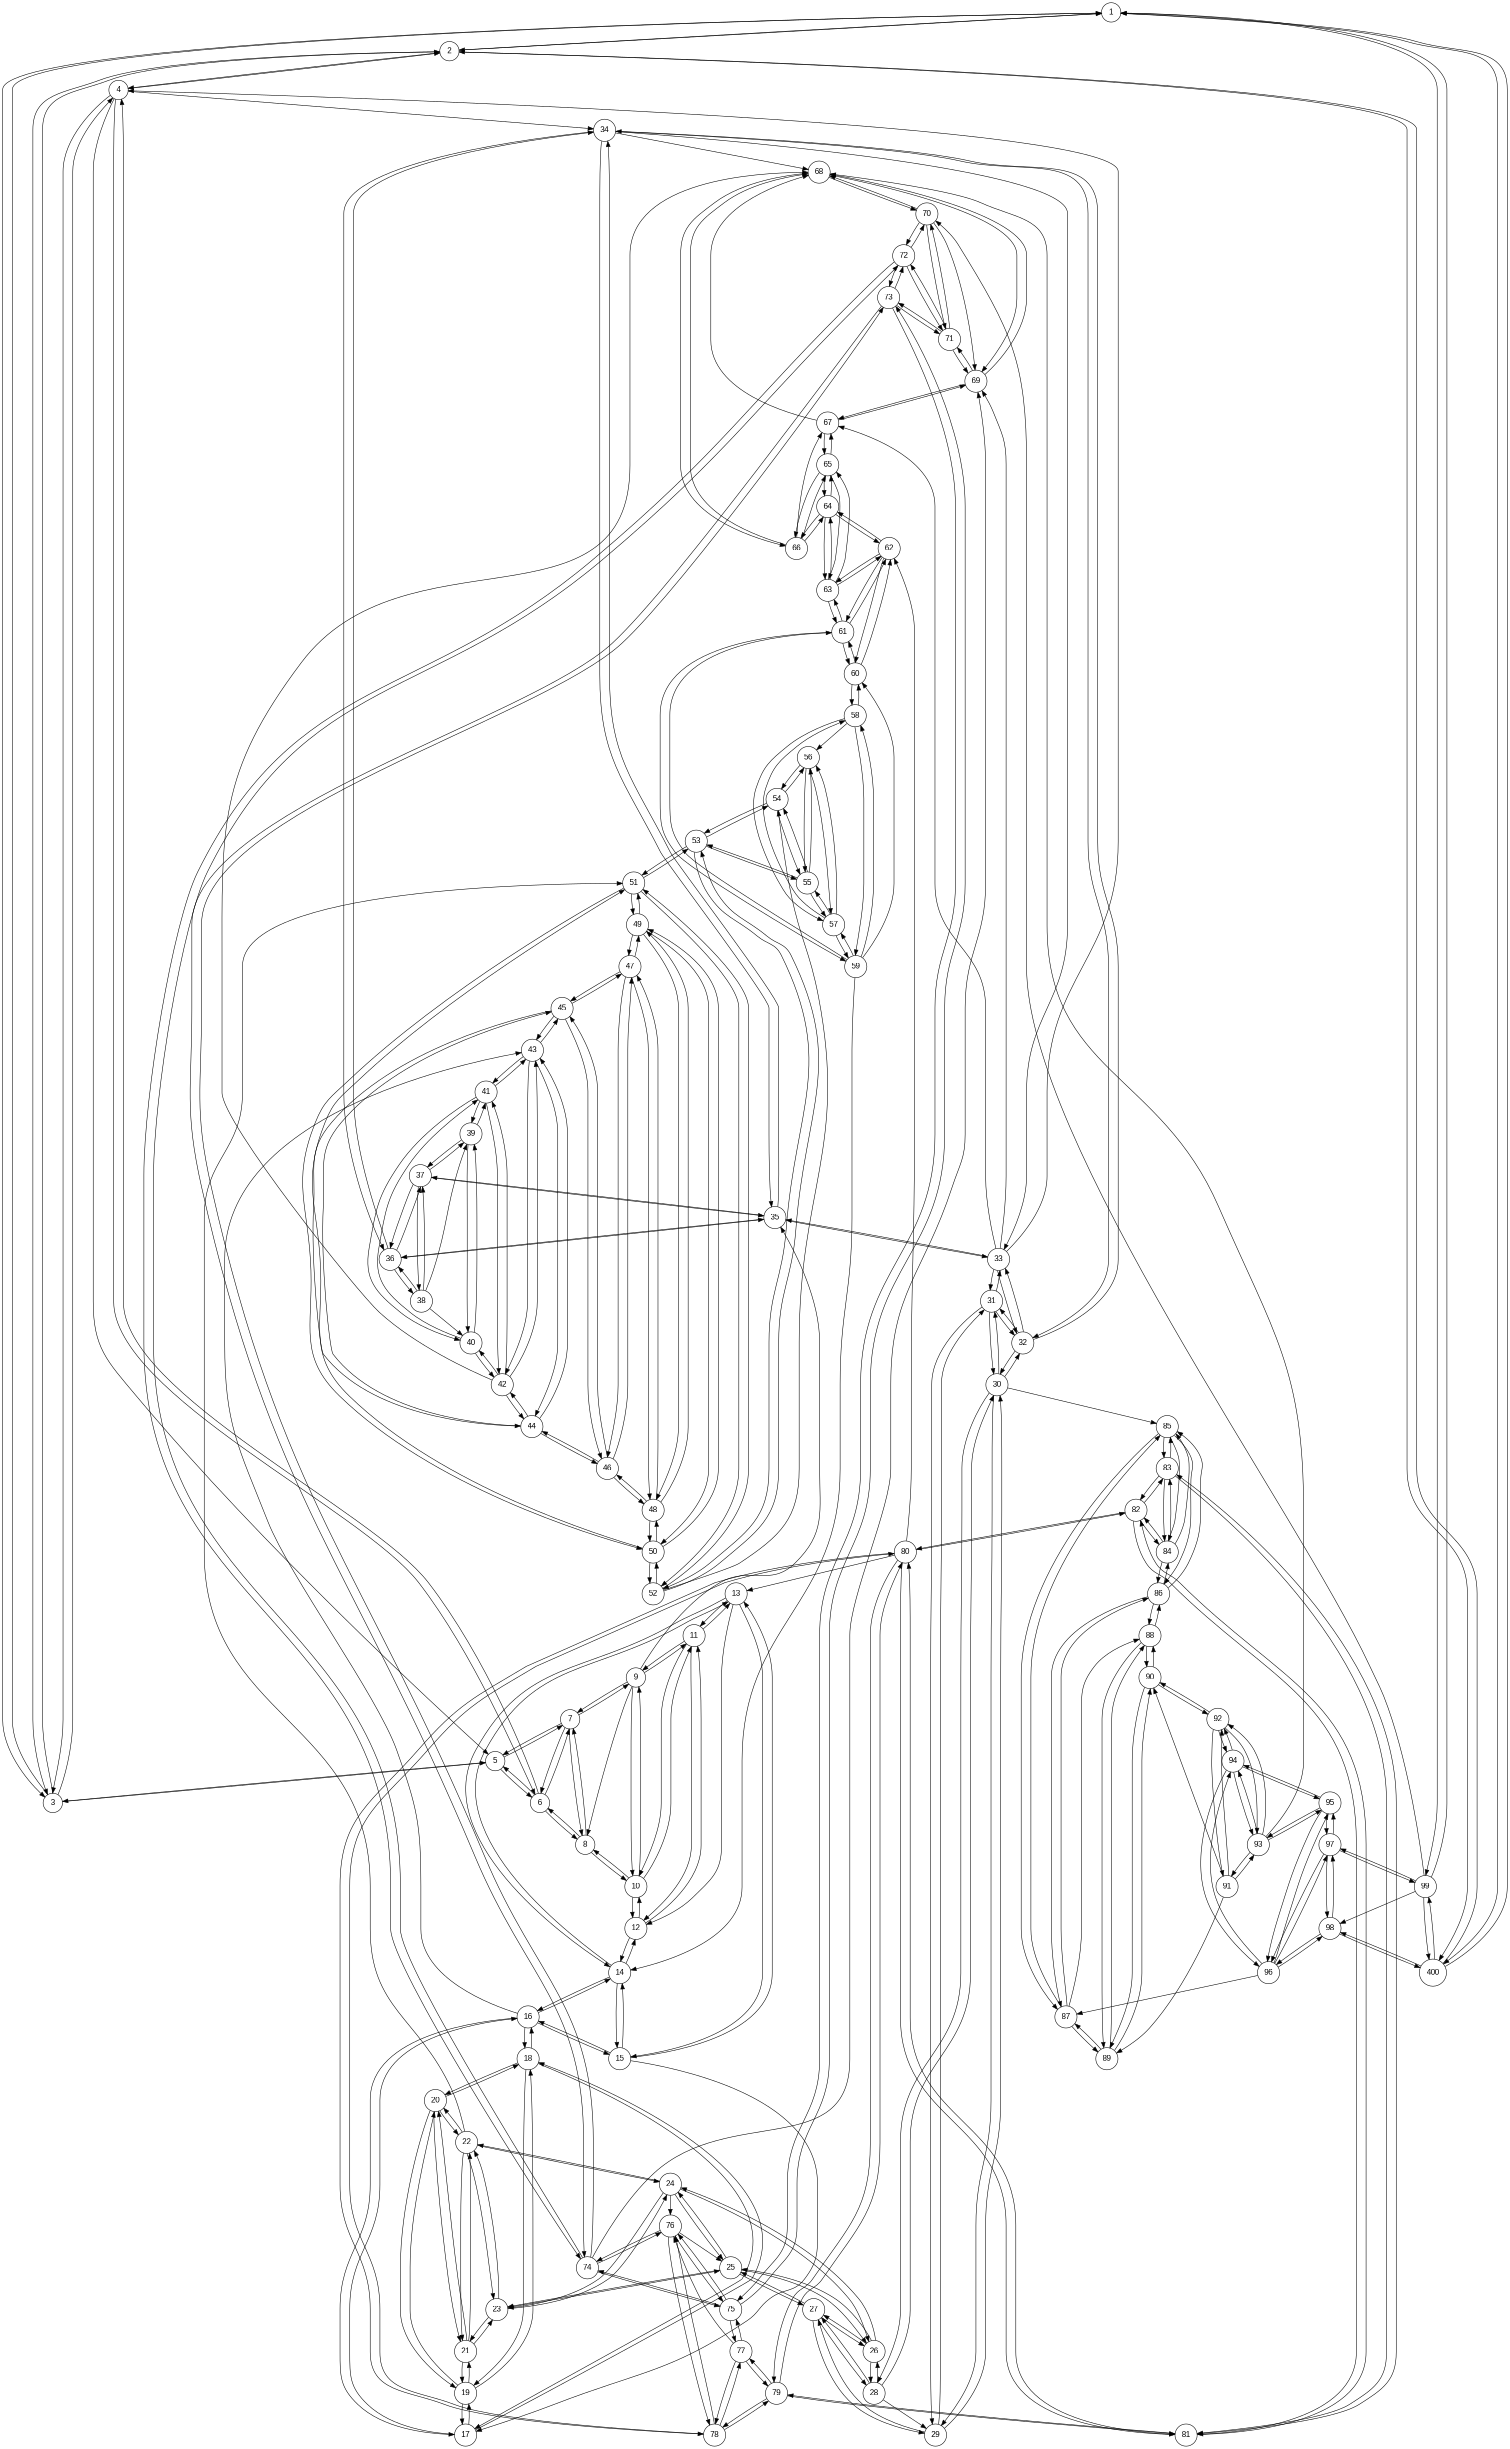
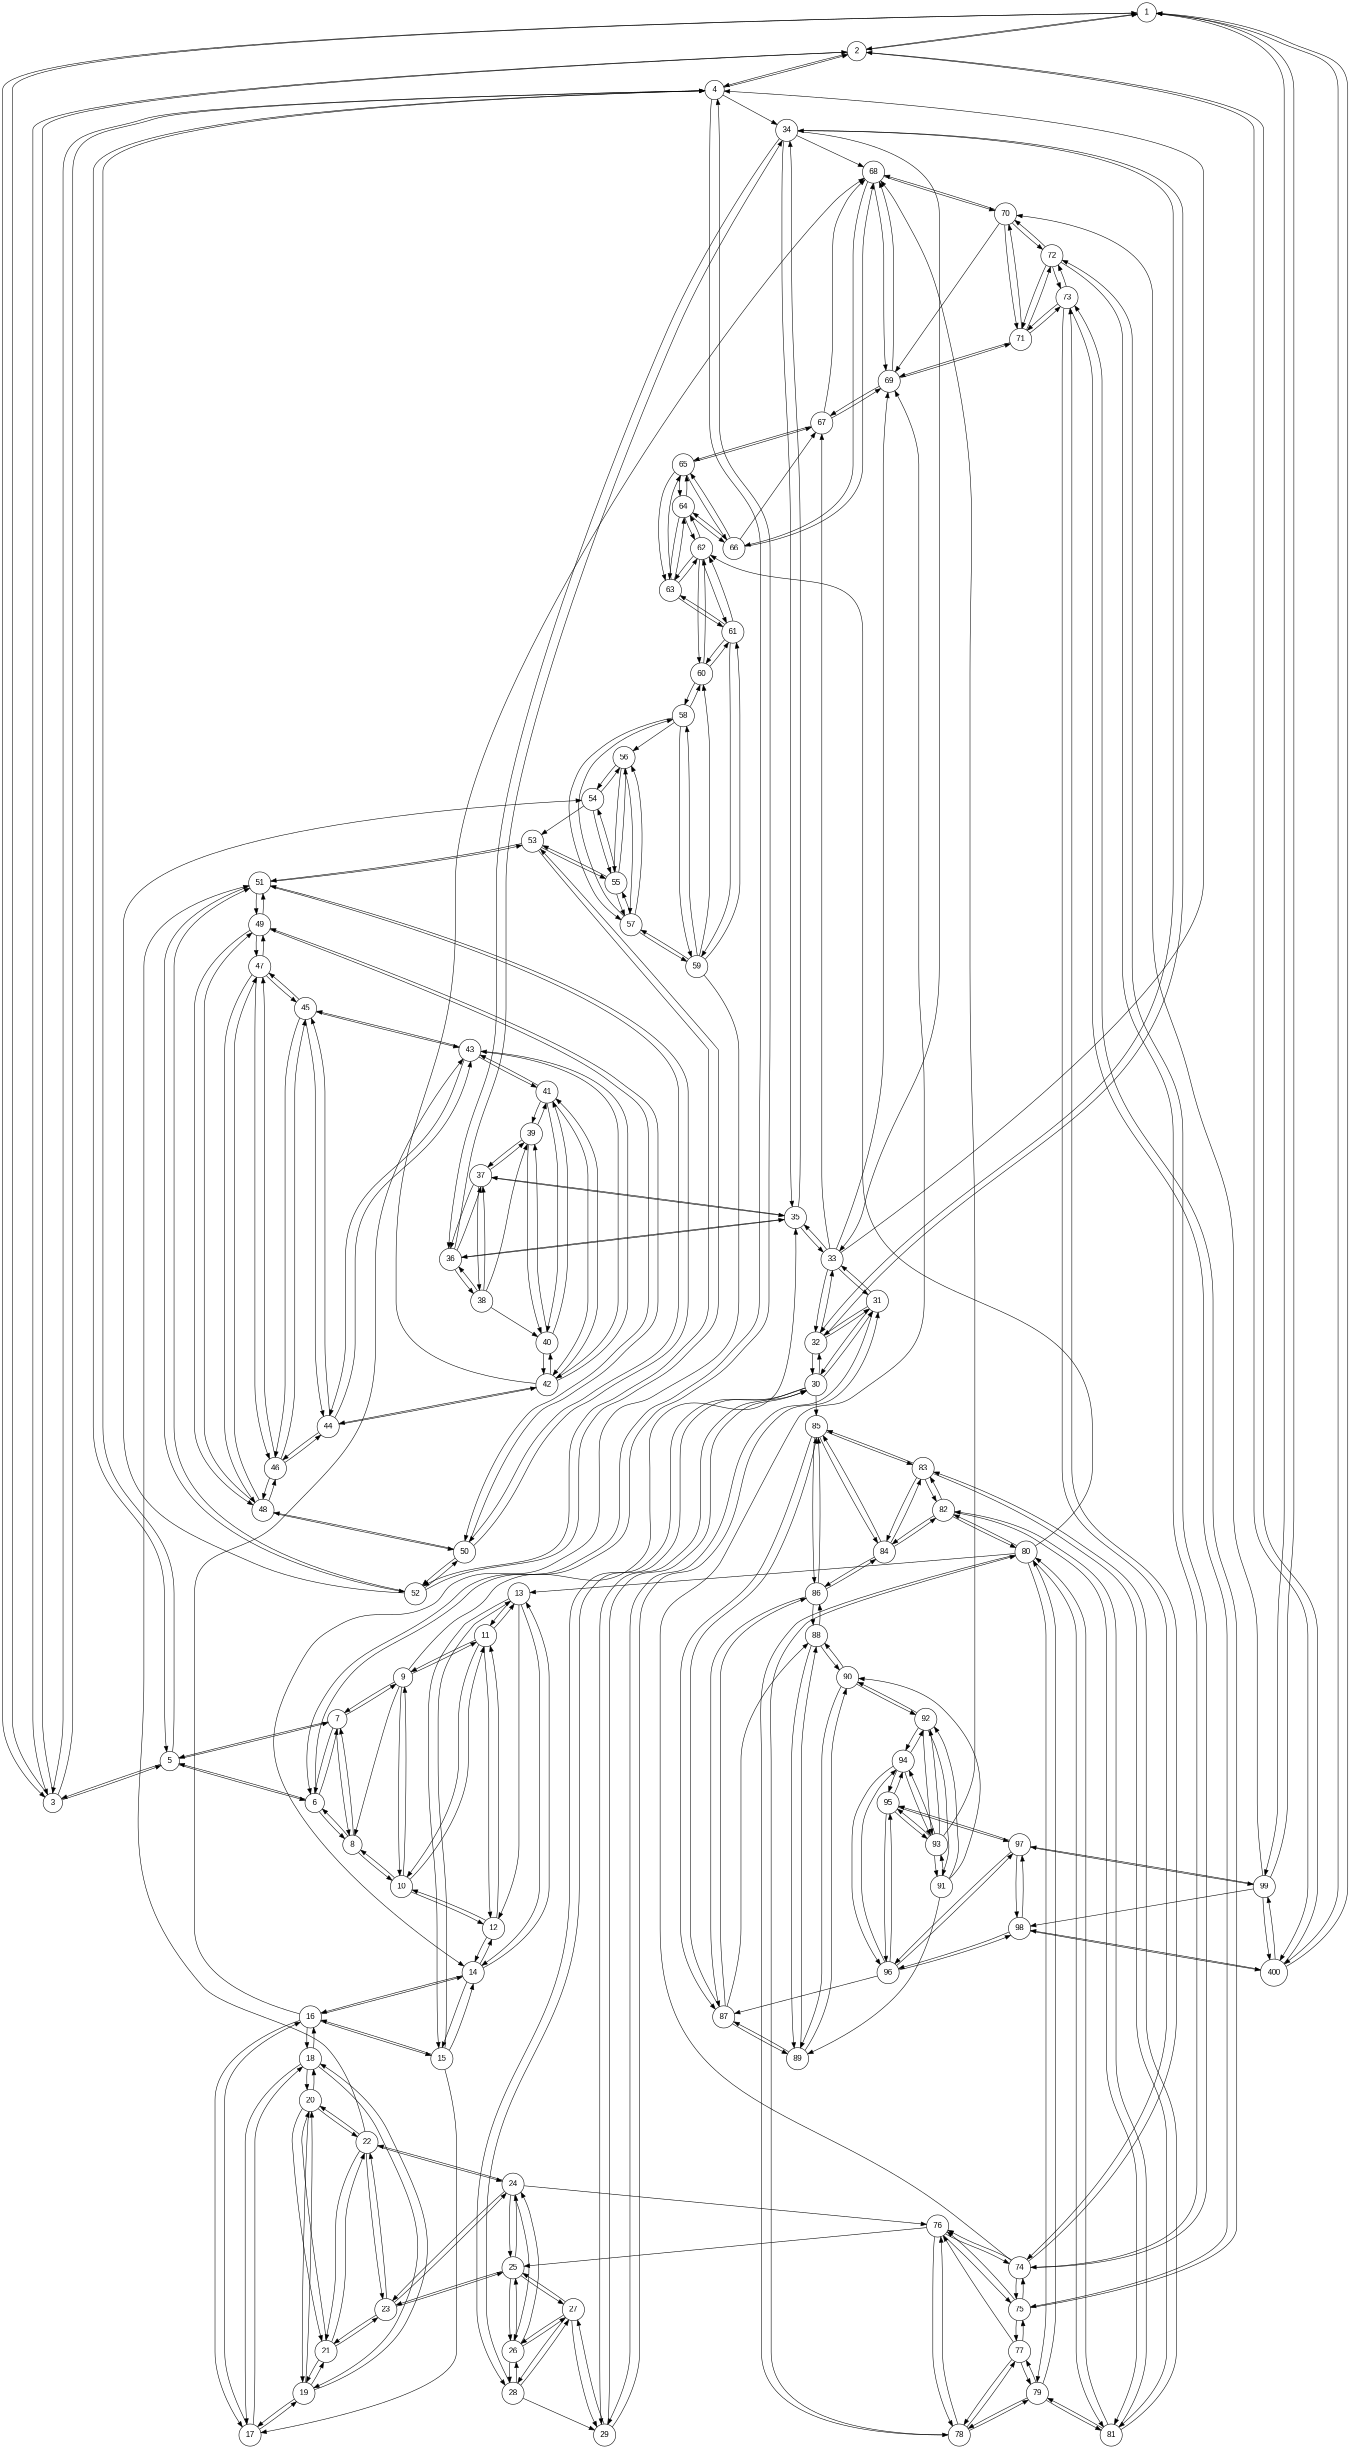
  digraph {
    node [color=black fontname=Arial shape=circle]
    edge [color=black weight=2]
    1 [height=0.5 width=0.5]
    2 [height=0.5 width=0.5]
    3 [height=0.5 width=0.5]
    99 [height=0.5 width=0.5]
    n5 [height=0.5 label=400 width=0.5]
    4 [height=0.5 width=0.5]
    5 [height=0.5 width=0.5]
    70 [height=0.5 width=0.5]
    97 [height=0.5 width=0.5]
    98 [height=0.5 width=0.5]
    6 [height=0.5 width=0.5]
    34 [height=0.5 width=0.5]
    7 [height=0.5 width=0.5]
    68 [height=0.5 width=0.5]
    69 [height=0.5 width=0.5]
    71 [height=0.5 width=0.5]
    72 [height=0.5 width=0.5]
    95 [height=0.5 width=0.5]
    96 [height=0.5 width=0.5]
    8 [height=0.5 width=0.5]
    35 [height=0.5 width=0.5]
    32 [height=0.5 width=0.5]
    33 [height=0.5 width=0.5]
    36 [height=0.5 width=0.5]
    9 [height=0.5 width=0.5]
    10 [height=0.5 width=0.5]
    37 [height=0.5 width=0.5]
    30 [height=0.5 width=0.5]
    31 [height=0.5 width=0.5]
    67 [height=0.5 width=0.5]
    38 [height=0.5 width=0.5]
    66 [height=0.5 width=0.5]
    11 [height=0.5 width=0.5]
    12 [height=0.5 width=0.5]
    13 [height=0.5 width=0.5]
    14 [height=0.5 width=0.5]
    15 [height=0.5 width=0.5]
    39 [height=0.5 width=0.5]
    16 [height=0.5 width=0.5]
    17 [height=0.5 width=0.5]
    18 [height=0.5 width=0.5]
    43 [height=0.5 width=0.5]
    19 [height=0.5 width=0.5]
    20 [height=0.5 width=0.5]
    41 [height=0.5 width=0.5]
    42 [height=0.5 width=0.5]
    44 [height=0.5 width=0.5]
    45 [height=0.5 width=0.5]
    21 [height=0.5 width=0.5]
    22 [height=0.5 width=0.5]
    40 [height=0.5 width=0.5]
    46 [height=0.5 width=0.5]
    47 [height=0.5 width=0.5]
    23 [height=0.5 width=0.5]
    24 [height=0.5 width=0.5]
    51 [height=0.5 width=0.5]
    25 [height=0.5 width=0.5]
    26 [height=0.5 width=0.5]
    76 [height=0.5 width=0.5]
    49 [height=0.5 width=0.5]
    50 [height=0.5 width=0.5]
    52 [height=0.5 width=0.5]
    53 [height=0.5 width=0.5]
    27 [height=0.5 width=0.5]
    28 [height=0.5 width=0.5]
    74 [height=0.5 width=0.5]
    75 [height=0.5 width=0.5]
    78 [height=0.5 width=0.5]
    48 [height=0.5 width=0.5]
    54 [height=0.5 width=0.5]
    55 [height=0.5 width=0.5]
    29 [height=0.5 width=0.5]
    73 [height=0.5 width=0.5]
    77 [height=0.5 width=0.5]
    79 [height=0.5 width=0.5]
    80 [height=0.5 width=0.5]
    85 [height=0.5 width=0.5]
    83 [height=0.5 width=0.5]
    84 [height=0.5 width=0.5]
    86 [height=0.5 width=0.5]
    87 [height=0.5 width=0.5]
    81 [height=0.5 width=0.5]
    82 [height=0.5 width=0.5]
    88 [height=0.5 width=0.5]
    89 [height=0.5 width=0.5]
    65 [height=0.5 width=0.5]
    63 [height=0.5 width=0.5]
    64 [height=0.5 width=0.5]
    56 [height=0.5 width=0.5]
    57 [height=0.5 width=0.5]
    58 [height=0.5 width=0.5]
    59 [height=0.5 width=0.5]
    60 [height=0.5 width=0.5]
    61 [height=0.5 width=0.5]
    62 [height=0.5 width=0.5]
    90 [height=0.5 width=0.5]
    92 [height=0.5 width=0.5]
    91 [height=0.5 width=0.5]
    93 [height=0.5 width=0.5]
    94 [height=0.5 width=0.5]
    1 -> 2
    1 -> 3
    1 -> 99
    1 -> n5
    2 -> 1
    2 -> 3
    2 -> n5
    2 -> 4
    3 -> 1
    3 -> 2
    3 -> 4
    3 -> 5
    99 -> 1
    99 -> n5
    99 -> 70
    99 -> 97
    99 -> 98
    n5 -> 1
    n5 -> 2
    n5 -> 99
    n5 -> 98
    4 -> 2
    4 -> 3
    4 -> 5
    4 -> 6
    4 -> 34
    5 -> 3
+   5 -> 4
    5 -> 6
    5 -> 7
    70 -> 68
    70 -> 69
    70 -> 71
    70 -> 72
    97 -> 99
    97 -> 98
    97 -> 95
    97 -> 96
    98 -> n5
    98 -> 97
    98 -> 96
    6 -> 4
    6 -> 5
    6 -> 7
    6 -> 8
    34 -> 68
    34 -> 35
    34 -> 32
    34 -> 33
    34 -> 36
    7 -> 5
    7 -> 6
    7 -> 8
    7 -> 9
    68 -> 70
    68 -> 69
    68 -> 66
    69 -> 68
    69 -> 71
    69 -> 67
    71 -> 70
    71 -> 69
    71 -> 72
    71 -> 73
    72 -> 70
    72 -> 71
    72 -> 74
    72 -> 73
    95 -> 97
    95 -> 96
    95 -> 93
    95 -> 94
    96 -> 97
    96 -> 98
    96 -> 95
    96 -> 87
    96 -> 94
    8 -> 6
    8 -> 7
    8 -> 10
    35 -> 34
    35 -> 33
    35 -> 36
    35 -> 37
    32 -> 34
    32 -> 33
    32 -> 30
    32 -> 31
    33 -> 4
    33 -> 69
    33 -> 35
    33 -> 32
    33 -> 31
    33 -> 67
    36 -> 34
    36 -> 35
    36 -> 37
    36 -> 38
    9 -> 7
    9 -> 8
    9 -> 35
    9 -> 10
    9 -> 11
    10 -> 8
    10 -> 9
    10 -> 11
    10 -> 12
    37 -> 35
    37 -> 36
    37 -> 38
    37 -> 39
    30 -> 32
    30 -> 31
    30 -> 28
    30 -> 29
    30 -> 85
    31 -> 32
    31 -> 33
    31 -> 30
    31 -> 29
    67 -> 68
    67 -> 69
    67 -> 65
    38 -> 36
    38 -> 37
    38 -> 39
    38 -> 40
    66 -> 68
    66 -> 67
    66 -> 65
    66 -> 64
    11 -> 9
    11 -> 10
    11 -> 12
    11 -> 13
    12 -> 10
    12 -> 11
    12 -> 14
    13 -> 11
    13 -> 12
    13 -> 14
    13 -> 15
    14 -> 12
    14 -> 13
    14 -> 15
    14 -> 16
    15 -> 13
    15 -> 14
    15 -> 16
    15 -> 17
    39 -> 37
    39 -> 41
    39 -> 40
    16 -> 14
    16 -> 15
    16 -> 17
    16 -> 18
    16 -> 43
    17 -> 16
    17 -> 18
    17 -> 19
    18 -> 16
    18 -> 17
    18 -> 19
    18 -> 20
    43 -> 41
    43 -> 42
    43 -> 44
    43 -> 45
    19 -> 17
    19 -> 18
    19 -> 20
    19 -> 21
    20 -> 18
    20 -> 19
    20 -> 21
    20 -> 22
    41 -> 39
    41 -> 43
    41 -> 42
    41 -> 40
    42 -> 68
    42 -> 43
    42 -> 41
    42 -> 44
    42 -> 40
    44 -> 43
    44 -> 42
    44 -> 45
    44 -> 46
    45 -> 43
    45 -> 44
    45 -> 46
    45 -> 47
    21 -> 19
    21 -> 20
    21 -> 22
    21 -> 23
    22 -> 20
    22 -> 21
    22 -> 23
    22 -> 24
    22 -> 51
    40 -> 39
    40 -> 41
    40 -> 42
    46 -> 44
    46 -> 45
    46 -> 47
    46 -> 48
    47 -> 45
    47 -> 46
    47 -> 49
    47 -> 48
    23 -> 21
    23 -> 22
    23 -> 24
    23 -> 25
    24 -> 22
    24 -> 23
    24 -> 25
    24 -> 26
    24 -> 76
    51 -> 49
    51 -> 50
    51 -> 52
    51 -> 53
    25 -> 23
    25 -> 24
    25 -> 26
    25 -> 27
    26 -> 24
    26 -> 25
    26 -> 27
    26 -> 28
    76 -> 25
    76 -> 74
    76 -> 75
    76 -> 78
    49 -> 47
    49 -> 51
    49 -> 50
    49 -> 48
    50 -> 51
    50 -> 49
    50 -> 52
    50 -> 48
    52 -> 51
    52 -> 50
    52 -> 53
    52 -> 54
    53 -> 51
    53 -> 52
-   53 -> 54
    53 -> 55
    27 -> 25
    27 -> 26
    27 -> 28
    27 -> 29
    28 -> 30
    28 -> 26
    28 -> 27
    28 -> 29
    74 -> 69
    74 -> 72
    74 -> 76
    74 -> 75
    74 -> 73
    75 -> 76
    75 -> 74
    75 -> 73
    75 -> 77
    78 -> 76
    78 -> 77
    78 -> 79
    78 -> 80
    48 -> 46
    48 -> 47
    48 -> 49
    48 -> 50
    54 -> 53
    54 -> 55
    54 -> 56
    55 -> 53
    55 -> 54
    55 -> 56
    55 -> 57
    29 -> 30
    29 -> 31
    29 -> 27
    73 -> 71
    73 -> 72
    73 -> 74
    73 -> 75
    77 -> 76
    77 -> 75
    77 -> 78
    77 -> 79
    79 -> 78
    79 -> 77
    79 -> 80
    79 -> 81
    80 -> 13
    80 -> 78
    80 -> 79
    80 -> 81
    80 -> 82
    80 -> 62
    85 -> 83
    85 -> 84
    85 -> 86
    85 -> 87
    83 -> 85
    83 -> 84
    83 -> 81
    83 -> 82
    84 -> 85
    84 -> 83
    84 -> 86
    84 -> 82
    86 -> 85
    86 -> 84
    86 -> 87
    86 -> 88
    87 -> 85
    87 -> 86
    87 -> 88
    87 -> 89
    81 -> 79
    81 -> 80
    81 -> 83
    81 -> 82
    82 -> 80
    82 -> 83
    82 -> 84
    82 -> 81
    88 -> 86
    88 -> 89
    88 -> 90
    89 -> 87
    89 -> 88
    89 -> 90
    65 -> 67
    65 -> 66
    65 -> 63
    65 -> 64
    63 -> 65
    63 -> 64
    63 -> 61
    63 -> 62
    64 -> 66
    64 -> 65
    64 -> 63
    64 -> 62
    56 -> 54
    56 -> 55
    56 -> 57
    57 -> 55
    57 -> 56
    57 -> 58
    57 -> 59
    58 -> 56
    58 -> 57
    58 -> 59
    58 -> 60
    59 -> 14
    59 -> 57
    59 -> 58
    59 -> 60
    59 -> 61
    60 -> 58
    60 -> 61
    60 -> 62
    61 -> 63
    61 -> 59
    61 -> 60
    61 -> 62
    62 -> 63
    62 -> 64
    62 -> 60
    62 -> 61
    90 -> 88
    90 -> 89
    90 -> 92
    92 -> 90
    92 -> 91
    92 -> 93
    92 -> 94
    91 -> 89
    91 -> 90
    91 -> 92
    91 -> 93
    93 -> 68
    93 -> 95
    93 -> 92
    93 -> 91
    93 -> 94
    94 -> 95
    94 -> 96
    94 -> 92
    94 -> 93
  }
